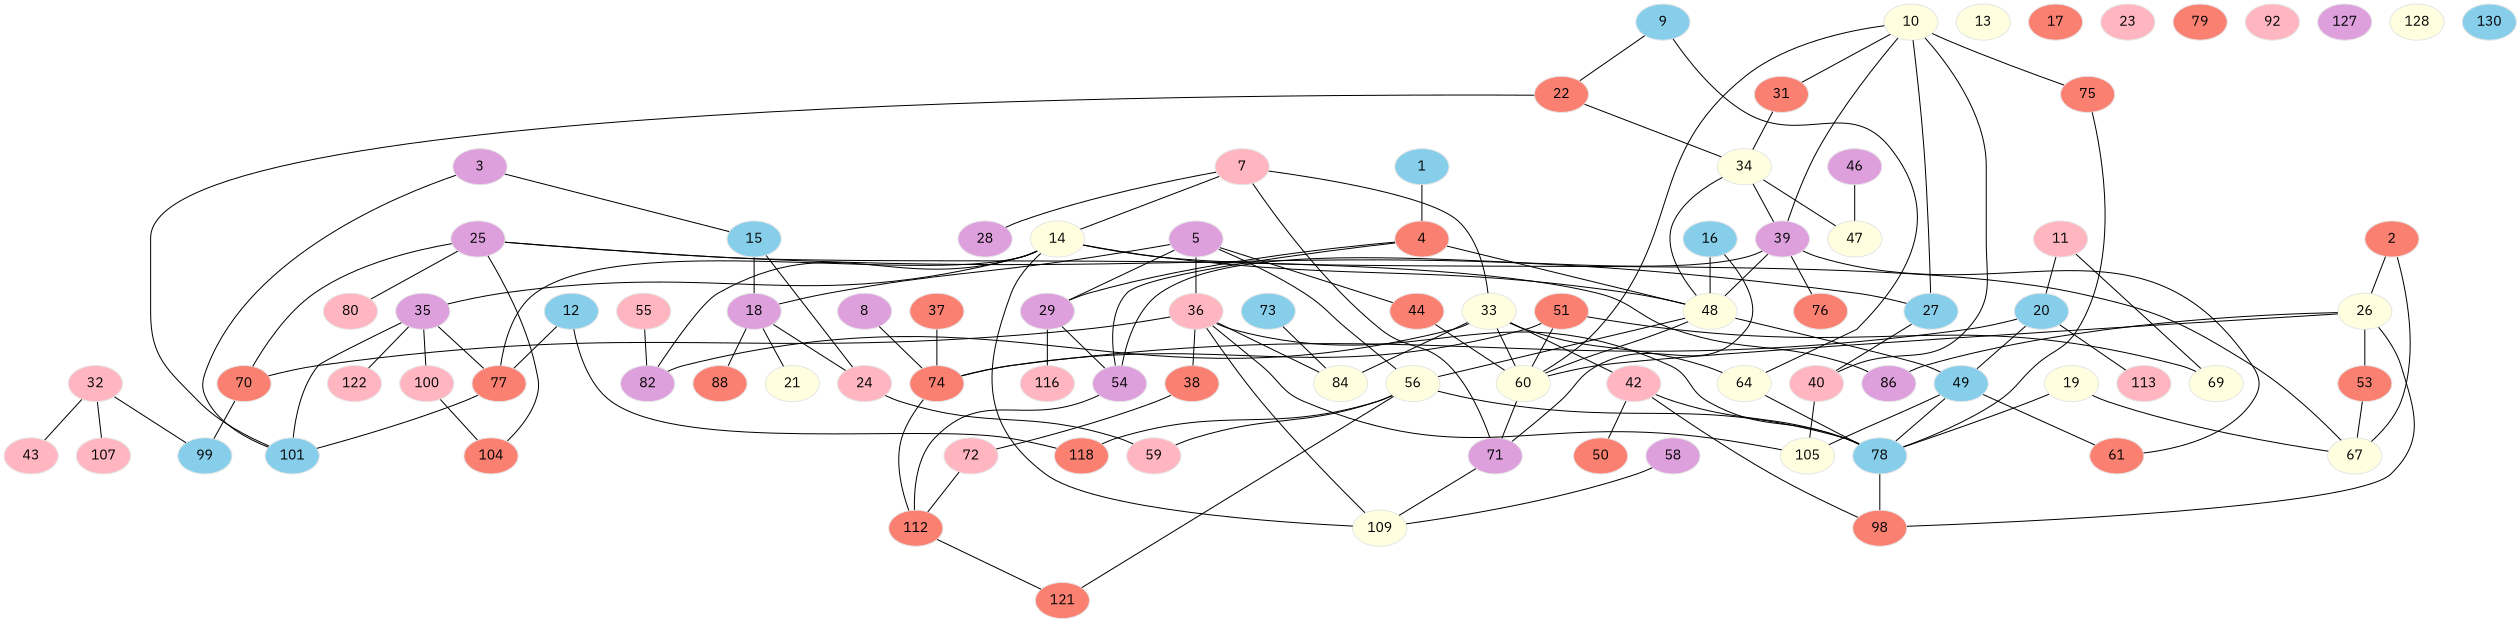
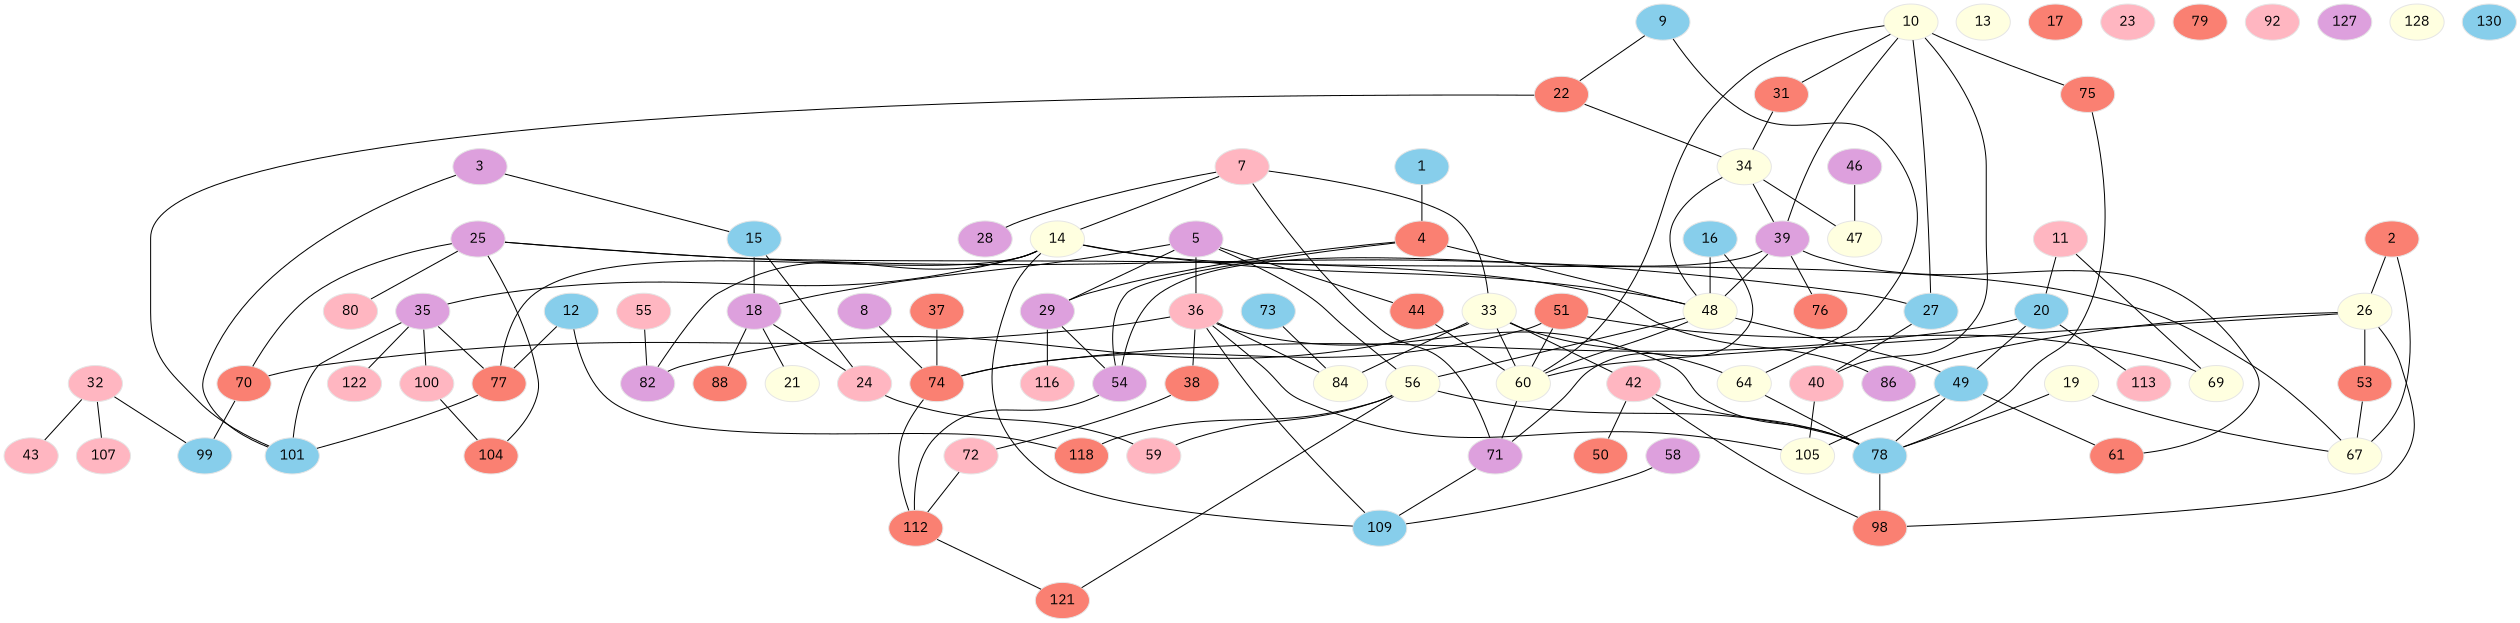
  graph {
    fontname="IBM Plex Sans"
    node [color=gray90 fillcolor=salmon fontname="IBM Plex Sans" style=filled]
    edge [fontname="IBM Plex Sans"]
    1 [fillcolor=skyblue super="+123"]
    4 [super="+30"]
    29 [fillcolor=plum super="+89"]
    48 [fillcolor=lightyellow super="+62"]
    54 [fillcolor=plum super="+110"]
    2 [super="+68"]
    26 [fillcolor=lightyellow super="+125"]
    67 [fillcolor=lightyellow super="+129"]
    86 [fillcolor=plum]
    60 [fillcolor=lightyellow super="+117"]
    53
    98
    3 [fillcolor=plum super="+111"]
    15 [fillcolor=skyblue]
    101 [fillcolor=skyblue]
    18 [fillcolor=plum super="+83"]
    24 [fillcolor=lightpink super="+81"]
    116 [fillcolor=lightpink]
    56 [fillcolor=lightyellow super="+57"]
    49 [fillcolor=skyblue super="+96"]
    112 [super="+114"]
    21 [fillcolor=lightyellow]
    88
    5 [fillcolor=plum]
    36 [fillcolor=lightpink super="+41"]
    44
-   109 [fillcolor=lightyellow]
+   109 [fillcolor=skyblue]
    78 [fillcolor=skyblue super="+94"]
    70
    84 [fillcolor=lightyellow]
    38
    105 [fillcolor=lightyellow super="+106"]
    118
    59 [fillcolor=lightpink]
    121
    39 [fillcolor=plum super="+91"]
    61
    76
    14 [fillcolor=lightyellow super="+102"]
    77 [super="+87"]
    35 [fillcolor=plum super="+90"]
    82 [fillcolor=plum super="+85"]
    7 [fillcolor=lightpink]
    28 [fillcolor=plum]
    33 [fillcolor=lightyellow super="+126"]
    71 [fillcolor=plum super="+124"]
    64 [fillcolor=lightyellow]
    42 [fillcolor=lightpink super="+52"]
    74 [super="+93"]
    8 [fillcolor=plum]
    22 [super="+45"]
    34 [fillcolor=lightyellow super="+119"]
    9 [fillcolor=skyblue]
    10 [fillcolor=lightyellow super="+66"]
    27 [fillcolor=skyblue super="+115"]
    31
    40 [fillcolor=lightpink]
    75
    11 [fillcolor=lightpink]
    20 [fillcolor=skyblue]
    69 [fillcolor=lightyellow]
    113 [fillcolor=lightpink]
    12 [fillcolor=skyblue]
    13 [fillcolor=lightyellow]
    100 [fillcolor=lightpink]
    122 [fillcolor=lightpink]
    16 [fillcolor=skyblue]
    17
    19 [fillcolor=lightyellow]
    47 [fillcolor=lightyellow]
    23 [fillcolor=lightpink super="+95"]
    25 [fillcolor=plum super="+65"]
    80 [fillcolor=lightpink]
    104
    99 [fillcolor=skyblue super="+108"]
    32 [fillcolor=lightpink super="+120"]
    43 [fillcolor=lightpink]
    107 [fillcolor=lightpink]
    50
    72 [fillcolor=lightpink]
    37 [super="+97"]
    46 [fillcolor=plum super="+63"]
    51
    55 [fillcolor=lightpink]
    58 [fillcolor=plum]
    73 [fillcolor=skyblue]
    79
    92 [fillcolor=lightpink]
    127 [fillcolor=plum]
    128 [fillcolor=lightyellow]
    130 [fillcolor=skyblue]
    1 -- 4
    4 -- 29
    4 -- 48 [weight=2]
    4 -- 54
    29 -- 54
    29 -- 116
    48 -- 60
    48 -- 56
    48 -- 49
    54 -- 112 [weight=2]
    2 -- 26
    2 -- 67
    26 -- 86
    26 -- 60
    26 -- 53
    26 -- 98
    60 -- 71
    53 -- 67
    3 -- 15
    3 -- 101
    15 -- 18
    15 -- 24
    18 -- 24
    18 -- 21
    18 -- 88
    24 -- 59
    56 -- 78
    56 -- 118
    56 -- 59
    56 -- 121
    49 -- 78
    49 -- 105
    49 -- 61
    112 -- 121
    5 -- 29
    5 -- 18
    5 -- 56
    5 -- 36
    5 -- 44
    36 -- 109
    36 -- 78
    36 -- 70
    36 -- 84
    36 -- 38
    36 -- 105
    44 -- 60
    78 -- 98
    70 -- 99
    38 -- 72
    39 -- 48
    39 -- 54
    39 -- 61
    39 -- 76
    14 -- 48
    14 -- 67
    14 -- 109
    14 -- 77
    14 -- 35
    14 -- 82
    77 -- 101
    35 -- 101
    35 -- 77
    35 -- 100
    35 -- 122
    7 -- 14
    7 -- 28
    7 -- 33
    7 -- 71
    33 -- 60
    33 -- 84
    33 -- 82 [weight=2]
    33 -- 64
    33 -- 42
    71 -- 109
    64 -- 78
    42 -- 98
    42 -- 78
    42 -- 50
    74 -- 112
    8 -- 74
    22 -- 101
    22 -- 34
    34 -- 48
    34 -- 39
    34 -- 47
    9 -- 64
    9 -- 22
    10 -- 60
    10 -- 39
    10 -- 27
    10 -- 31
    10 -- 40
    10 -- 75
    27 -- 40
    31 -- 34
    40 -- 105
    75 -- 78
    11 -- 20
    11 -- 69
    20 -- 49
    20 -- 74
    20 -- 113
    12 -- 118
    12 -- 77
    100 -- 104
    16 -- 48
    16 -- 71
    19 -- 67
    19 -- 78
    25 -- 86
    25 -- 70
    25 -- 27
    25 -- 80
    25 -- 104
    32 -- 99
    32 -- 43
    32 -- 107
    72 -- 112
    37 -- 74
    46 -- 47
    51 -- 60
    51 -- 74
    51 -- 69
    55 -- 82
    58 -- 109
    73 -- 84
  }
